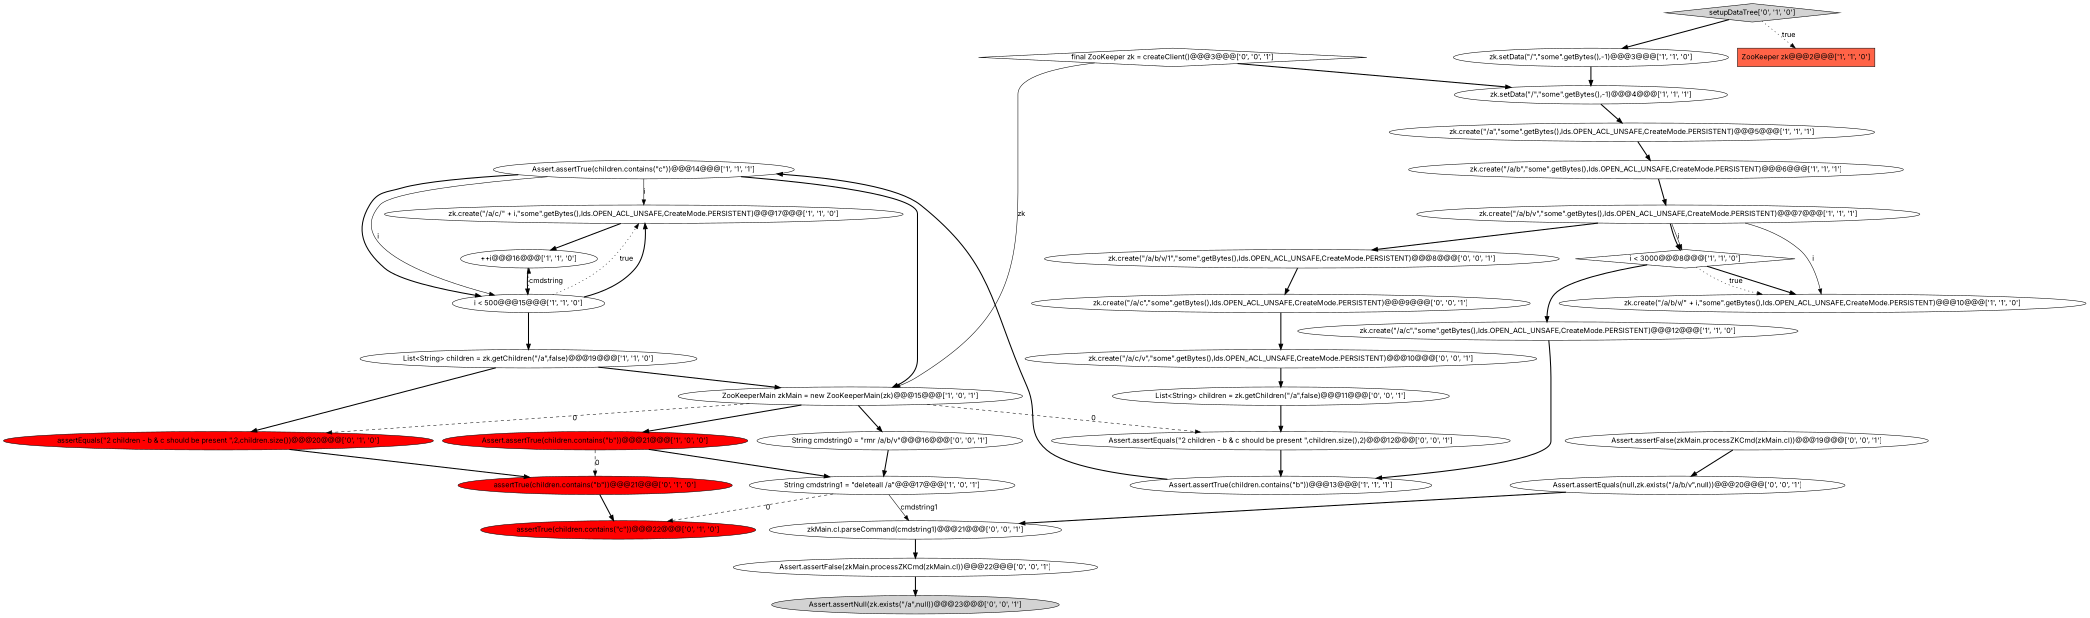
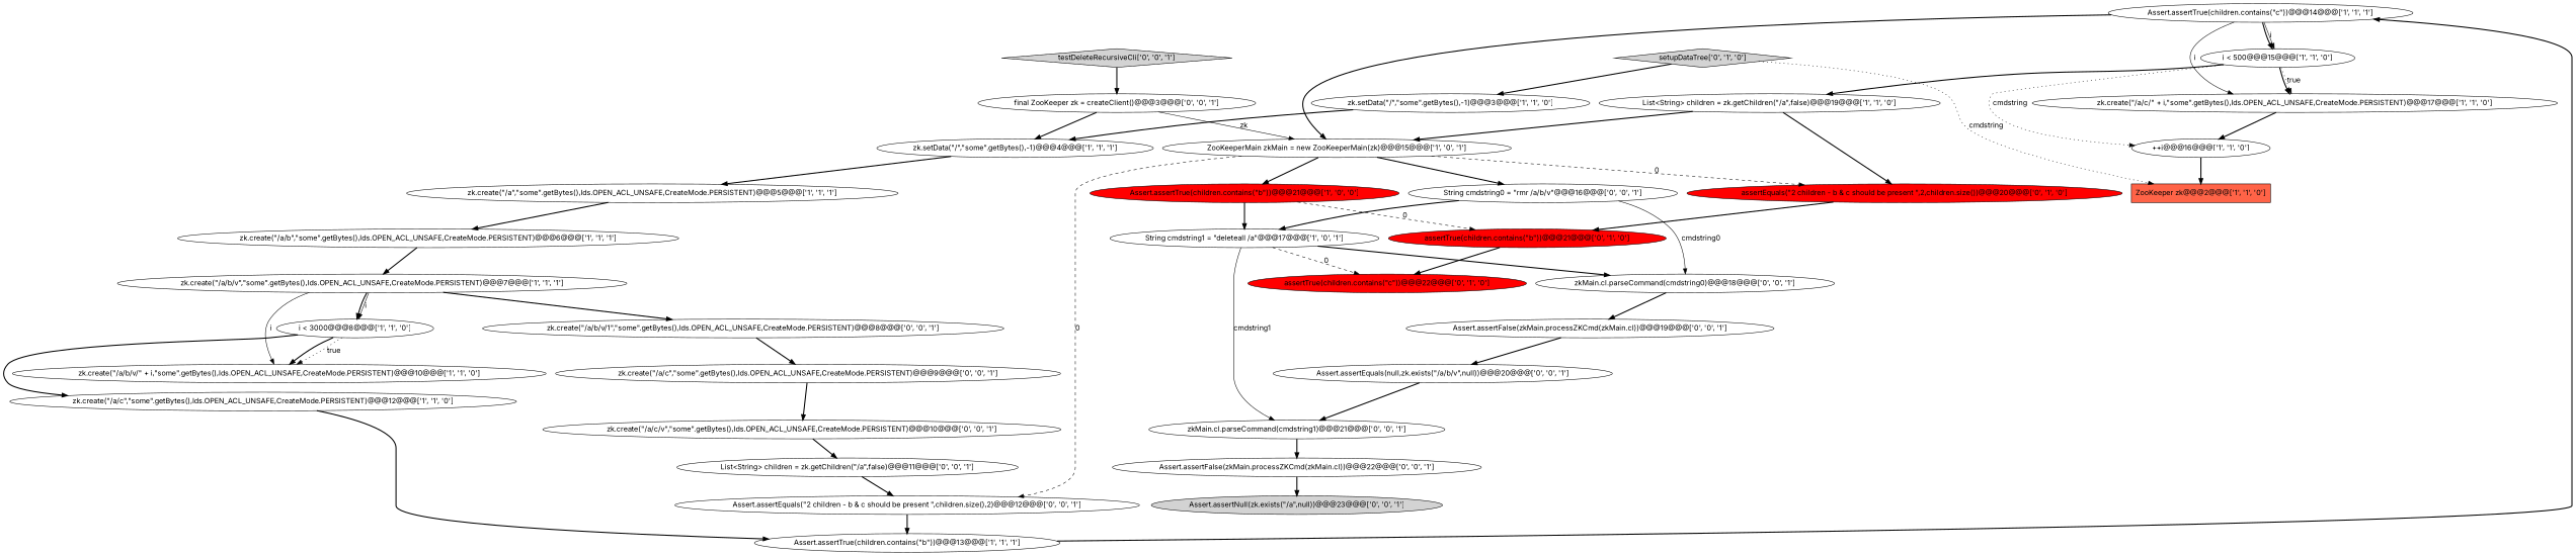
  digraph {
    fontname=Inter
    node [fillcolor=white fontname=Inter shape=ellipse style=filled]
    edge [fontname=Inter style=bold]
    n1 [label="Assert.assertTrue(children.contains(\"c\"))@@@14@@@['1', '1', '1']"]
    n2 [label="zk.create(\"/a/c/\" + i,\"some\".getBytes(),Ids.OPEN_ACL_UNSAFE,CreateMode.PERSISTENT)@@@17@@@['1', '1', '0']"]
    n3 [label="ZooKeeperMain zkMain = new ZooKeeperMain(zk)@@@15@@@['1', '0', '1']"]
    n4 [label="i < 500@@@15@@@['1', '1', '0']"]
    n5 [label="++i@@@16@@@['1', '1', '0']"]
    n6 [label="String cmdstring0 = \"rmr /a/b/v\"@@@16@@@['0', '0', '1']"]
    n7 [fillcolor=red label="assertEquals(\"2 children - b & c should be present \",2,children.size())@@@20@@@['0', '1', '0']"]
    n8 [label="Assert.assertEquals(\"2 children - b & c should be present \",children.size(),2)@@@12@@@['0', '0', '1']"]
    n9 [fillcolor=red label="Assert.assertTrue(children.contains(\"b\"))@@@21@@@['1', '0', '0']"]
    n10 [label="List<String> children = zk.getChildren(\"/a\",false)@@@19@@@['1', '1', '0']"]
    n11 [fillcolor=lightgray label="Assert.assertNull(zk.exists(\"/a\",null))@@@23@@@['0', '0', '1']"]
    n12 [label="String cmdstring1 = \"deleteall /a\"@@@17@@@['1', '0', '1']"]
+   n13 [label="zkMain.cl.parseCommand(cmdstring0)@@@18@@@['0', '0', '1']"]
    n14 [label="zkMain.cl.parseCommand(cmdstring1)@@@21@@@['0', '0', '1']"]
    n15 [fillcolor=red label="assertTrue(children.contains(\"c\"))@@@22@@@['0', '1', '0']"]
    n16 [label="Assert.assertFalse(zkMain.processZKCmd(zkMain.cl))@@@19@@@['0', '0', '1']"]
-   n18 [label="final ZooKeeper zk = createClient()@@@3@@@['0', '0', '1']" shape=diamond]
+   n17 [fillcolor=lightgray label="testDeleteRecursiveCli['0', '0', '1']" shape=diamond]
+   n18 [label="final ZooKeeper zk = createClient()@@@3@@@['0', '0', '1']"]
    n19 [label="zk.setData(\"/\",\"some\".getBytes(),-1)@@@4@@@['1', '1', '1']"]
    n20 [label="zk.create(\"/a\",\"some\".getBytes(),Ids.OPEN_ACL_UNSAFE,CreateMode.PERSISTENT)@@@5@@@['1', '1', '1']"]
    n21 [label="zk.create(\"/a/b\",\"some\".getBytes(),Ids.OPEN_ACL_UNSAFE,CreateMode.PERSISTENT)@@@6@@@['1', '1', '1']"]
    n22 [label="zk.create(\"/a/b/v\",\"some\".getBytes(),Ids.OPEN_ACL_UNSAFE,CreateMode.PERSISTENT)@@@7@@@['1', '1', '1']"]
-   n23 [label="i < 3000@@@8@@@['1', '1', '0']" shape=diamond]
+   n23 [label="i < 3000@@@8@@@['1', '1', '0']"]
    n24 [label="zk.create(\"/a/b/v/\" + i,\"some\".getBytes(),Ids.OPEN_ACL_UNSAFE,CreateMode.PERSISTENT)@@@10@@@['1', '1', '0']"]
    n25 [label="zk.create(\"/a/b/v/1\",\"some\".getBytes(),Ids.OPEN_ACL_UNSAFE,CreateMode.PERSISTENT)@@@8@@@['0', '0', '1']"]
    n26 [label="zk.create(\"/a/c\",\"some\".getBytes(),Ids.OPEN_ACL_UNSAFE,CreateMode.PERSISTENT)@@@12@@@['1', '1', '0']"]
    n27 [label="Assert.assertTrue(children.contains(\"b\"))@@@13@@@['1', '1', '1']"]
    n28 [fillcolor=red label="assertTrue(children.contains(\"b\"))@@@21@@@['0', '1', '0']"]
    n29 [label="Assert.assertEquals(null,zk.exists(\"/a/b/v\",null))@@@20@@@['0', '0', '1']"]
    n30 [label="List<String> children = zk.getChildren(\"/a\",false)@@@11@@@['0', '0', '1']"]
    n31 [label="Assert.assertFalse(zkMain.processZKCmd(zkMain.cl))@@@22@@@['0', '0', '1']"]
    n32 [label="zk.create(\"/a/c/v\",\"some\".getBytes(),Ids.OPEN_ACL_UNSAFE,CreateMode.PERSISTENT)@@@10@@@['0', '0', '1']"]
    n33 [label="zk.create(\"/a/c\",\"some\".getBytes(),Ids.OPEN_ACL_UNSAFE,CreateMode.PERSISTENT)@@@9@@@['0', '0', '1']"]
    n34 [label="zk.setData(\"/\",\"some\".getBytes(),-1)@@@3@@@['1', '1', '0']"]
    n35 [fillcolor=tomato label="ZooKeeper zk@@@2@@@['1', '1', '0']" shape=box]
    n36 [fillcolor=lightgray label="setupDataTree['0', '1', '0']" shape=diamond]
    n1 -> n2 [label=i style=solid]
    n1 -> n3
    n1 -> n4 [label=i style=solid]
    n1 -> n4
    n2 -> n5
    n3 -> n6
    n3 -> n7 [label=0 style=dashed]
    n3 -> n8 [label=0 style=dashed]
    n3 -> n9
    n4 -> n2 [label=true style=dotted]
    n4 -> n2
    n4 -> n5 [label=cmdstring style=dotted]
    n4 -> n10
-   n5 -> n4
+   n5 -> n35
    n6 -> n12
+   n6 -> n13 [label=cmdstring0 style=solid]
    n7 -> n28
    n8 -> n27
    n9 -> n12
    n9 -> n28 [label=0 style=dashed]
    n10 -> n3
    n10 -> n7
+   n12 -> n13
    n12 -> n14 [label=cmdstring1 style=solid]
    n12 -> n15 [label=0 style=dashed]
+   n13 -> n16
    n14 -> n31
    n16 -> n29
+   n17 -> n18
    n18 -> n3 [label=zk style=solid]
    n18 -> n19
    n19 -> n20
    n20 -> n21
    n21 -> n22
    n22 -> n23 [label=i style=solid]
    n22 -> n23
    n22 -> n24 [label=i style=solid]
    n22 -> n25
    n23 -> n24
    n23 -> n24 [label=true style=dotted]
    n23 -> n26
    n25 -> n33
    n26 -> n27
    n27 -> n1
    n28 -> n15
    n29 -> n14
    n30 -> n8
    n31 -> n11
    n32 -> n30
    n33 -> n32
    n34 -> n19
    n36 -> n34
-   n36 -> n35 [label=true style=dotted]
+   n36 -> n35 [label=cmdstring style=dotted]
  }
